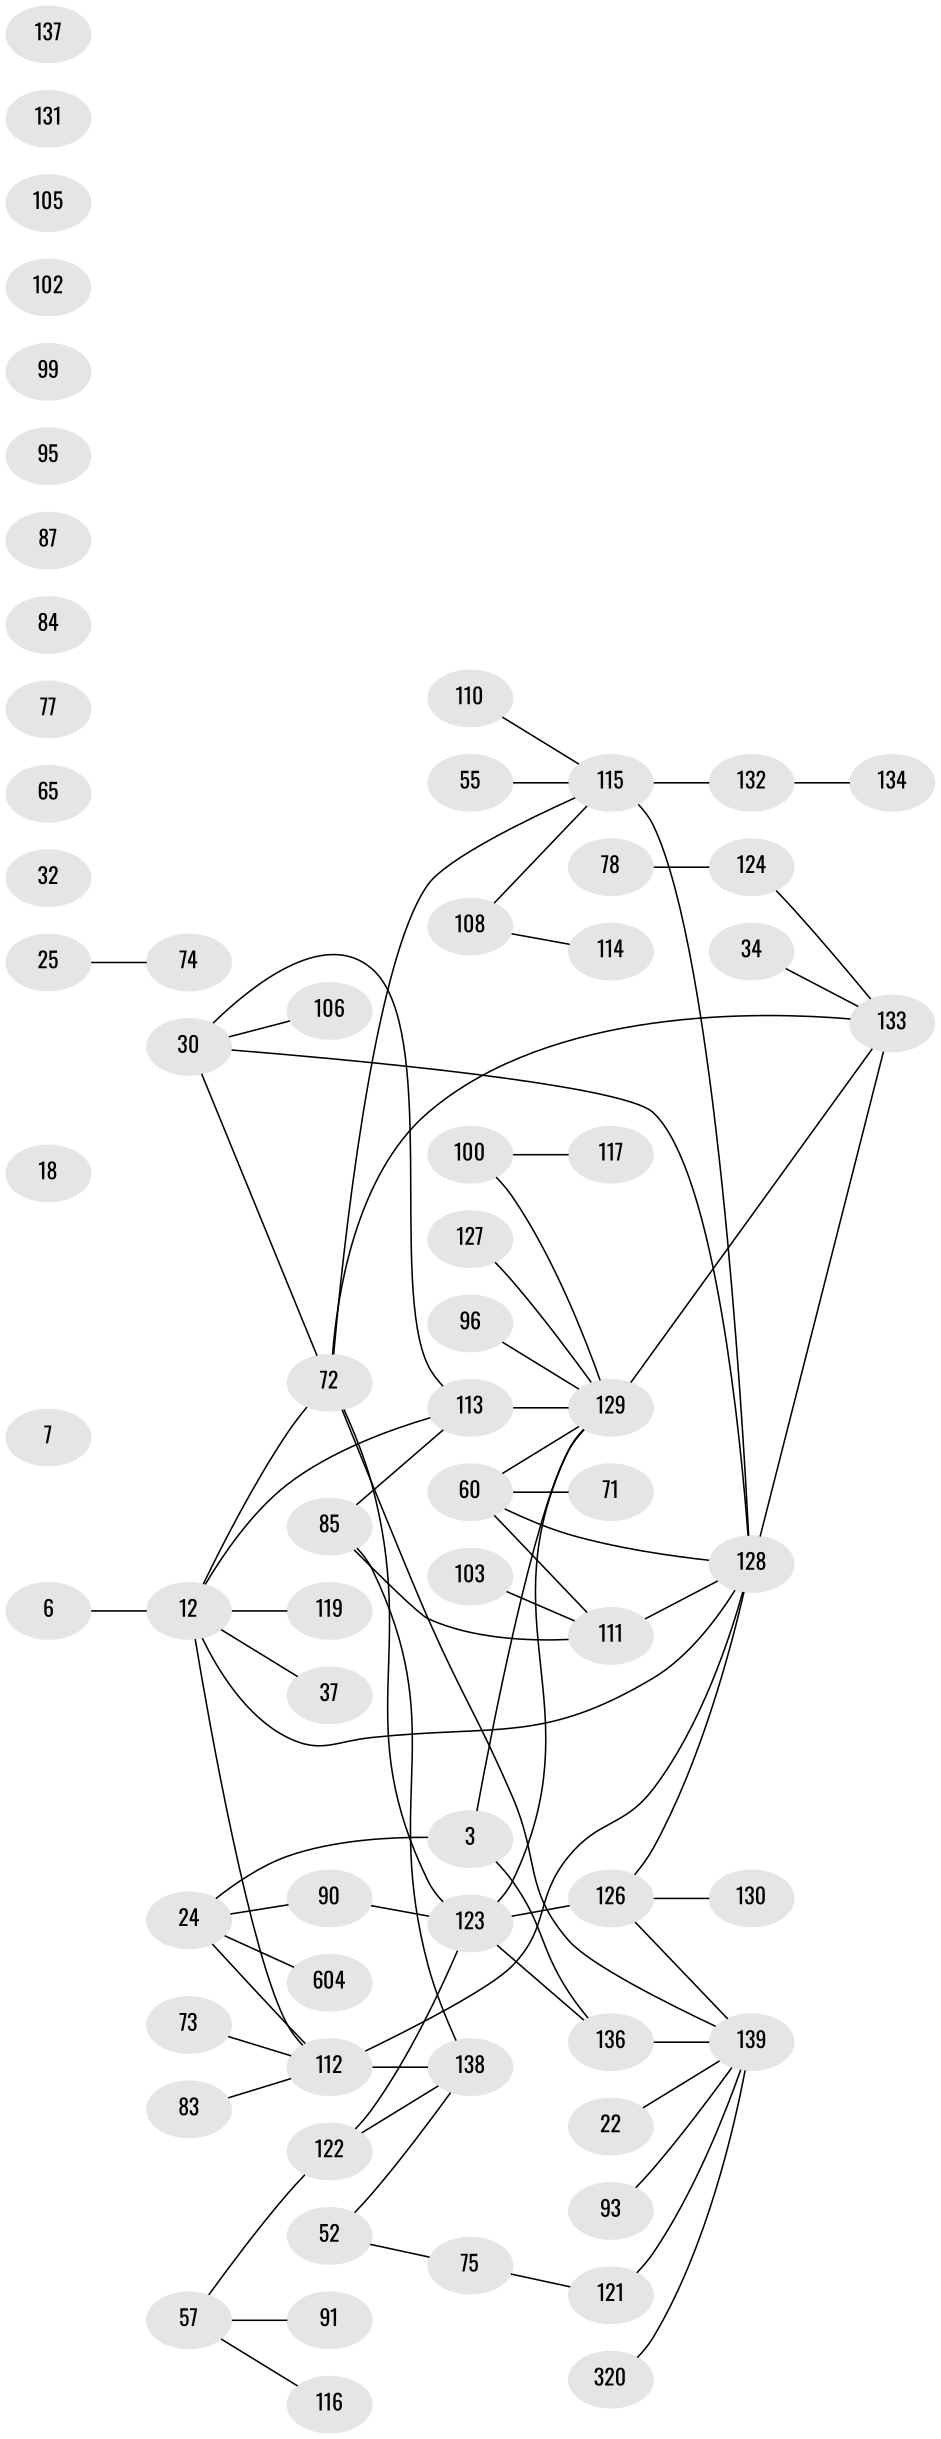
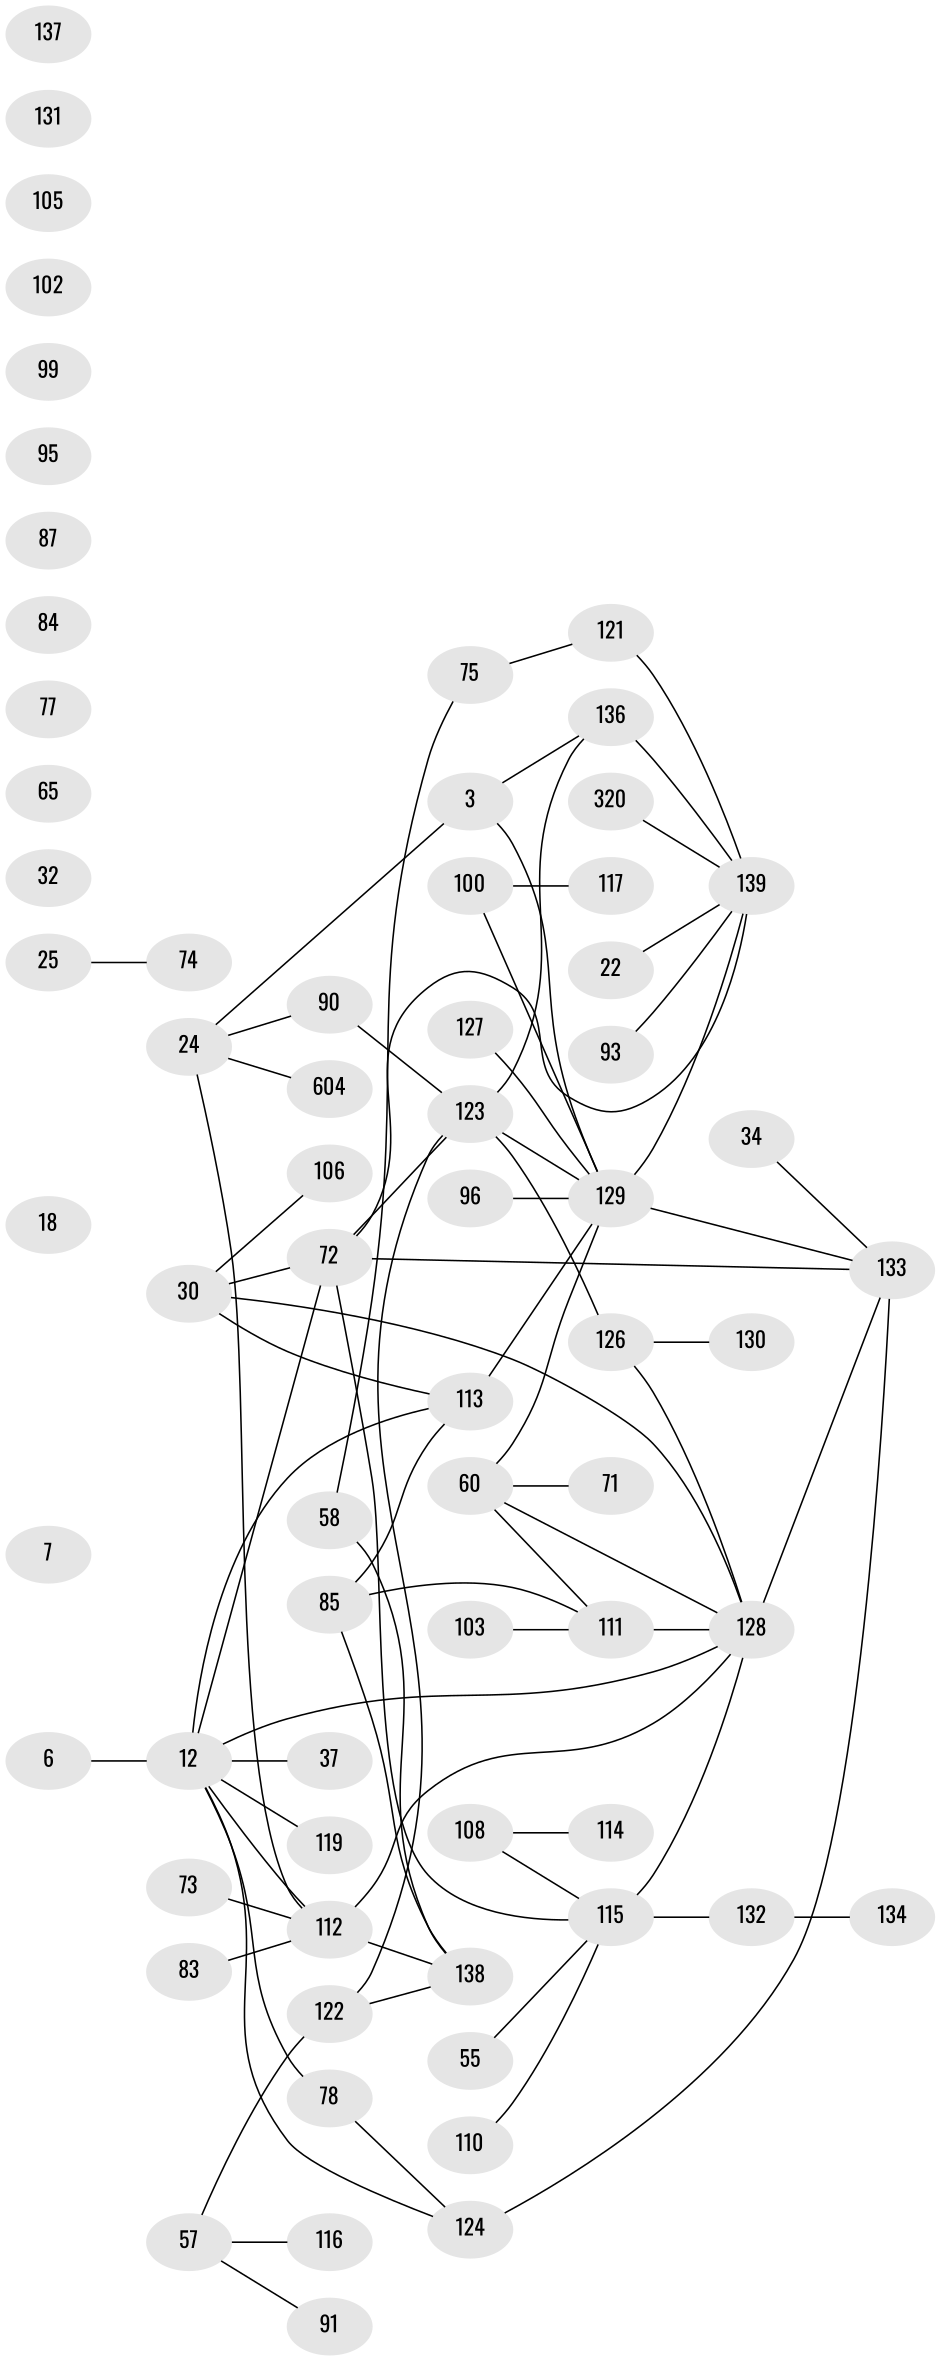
  graph {
    fontname=Oswald
    rankdir=LR
    node [color=gray90 fontname=Oswald style=filled]
    edge [fontname=Oswald]
    129 [super="+92+94+107+5+89+88"]
    139 [super="+125"]
    133 [super="+80+118"]
    3
    136 [super="+29+135"]
    12 [super="+9"]
    37
    72 [super="+17+59"]
    78
    112 [super="+81"]
    113 [super="+28"]
    119 [super="+20"]
    124 [super="+97"]
    128 [super="+61+42+51+23+101+53"]
    6
    7
    115 [super="+98+109"]
    123 [super="+62+45+52+69"]
    138 [super="+54+35+86"]
    18
    22
    24
    90
    n24 [label=604]
    25 [super="+13"]
    74
    30
    106
    32
    34
    132 [super="+43"]
    55
    57
    116
    91
    122 [super="+8"]
-   58 [label=52]
+   58
    75
    121
    60 [super="+49"]
    71
    111 [super="+21+46+70"]
    n43 [label=83]
    65
    126
    73
    77
    84
    85 [super="+82"]
    87
    93
    95
    96
    99
    100
    117
    102
    103
    105
    108 [super="+26"]
    114
    110
    134
    n64 [label=320]
    130
    127
    131
    137
-   126 -- 139 [weight=2]
+   129 -- 139 [weight=2]
    129 -- 133
    3 -- 129
    3 -- 136
    136 -- 139 [weight=3]
    12 -- 37
    12 -- 72 [weight=2]
+   12 -- 78
    12 -- 112
    12 -- 113
    12 -- 119
+   12 -- 124
    12 -- 128
    72 -- 139
    72 -- 133
    72 -- 115
    72 -- 123
    78 -- 124
    112 -- 128 [weight=2]
    112 -- 138 [weight=2]
    113 -- 129
    124 -- 133
    128 -- 133
    6 -- 12
    115 -- 128 [weight=2]
    115 -- 132
    123 -- 129 [weight=2]
    123 -- 136 [weight=2]
    123 -- 126
    22 -- 139
    24 -- 3
    24 -- 112
    24 -- 90
    24 -- n24
    90 -- 123
    25 -- 74
    30 -- 72
    30 -- 113
    30 -- 128
    30 -- 106
    34 -- 133
    132 -- 134
    55 -- 115
    57 -- 116
    57 -- 91
    57 -- 122
    122 -- 123
    122 -- 138
    58 -- 138
    58 -- 75
    75 -- 121
    121 -- 139
    60 -- 129 [weight=3]
    60 -- 128 [weight=2]
    60 -- 71
    60 -- 111
    111 -- 128
    n43 -- 112
    126 -- 128
    126 -- 130
    73 -- 112
    85 -- 113
    85 -- 138
    85 -- 111 [weight=2]
    93 -- 139
    96 -- 129
    100 -- 129
    100 -- 117
    103 -- 111
    108 -- 115 [weight=2]
    108 -- 114
    110 -- 115
    n64 -- 139
    127 -- 129
  }
